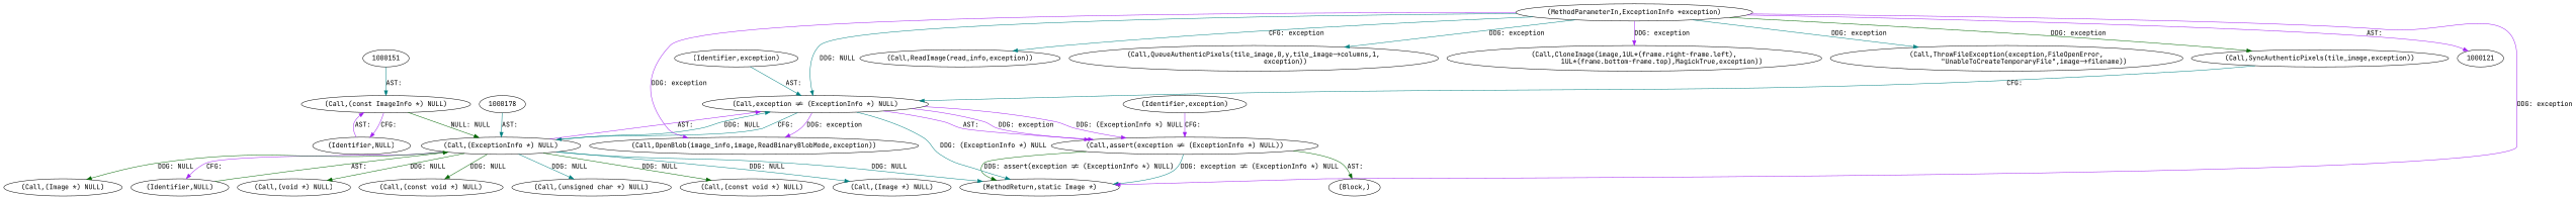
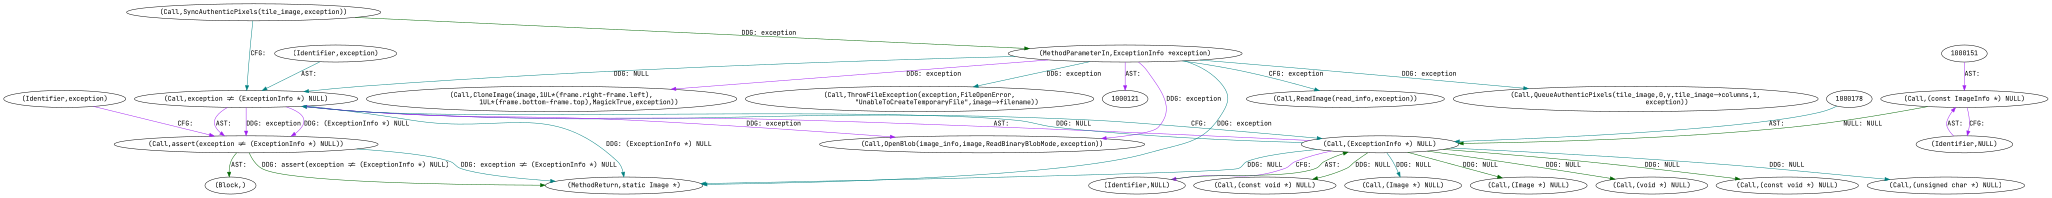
  digraph {
    fontname="JetBrains Mono"
    node [fontname="JetBrains Mono"]
    edge [color=teal fontname="JetBrains Mono"]
    n1 [label="(Call,assert(exception != (ExceptionInfo *) NULL))"]
    n2 [label="(MethodReturn,static Image *)"]
    n3 [label="(Block,)"]
    n4 [label="(Call,exception != (ExceptionInfo *) NULL)"]
    n5 [label="(Call,(ExceptionInfo *) NULL)"]
    n6 [label="(Call,OpenBlob(image_info,image,ReadBinaryBlobMode,exception))"]
    n7 [label="(Call,(unsigned char *) NULL)"]
    n8 [label="(Identifier,NULL)"]
    n9 [label="(Call,(const void *) NULL)"]
    n10 [label="(Call,(Image *) NULL)"]
    n11 [label="(Call,(Image *) NULL)"]
    n12 [label="(Call,(void *) NULL)"]
    n13 [label="(Call,(const void *) NULL)"]
    n14 [label="(MethodParameterIn,ExceptionInfo *exception)"]
    n15 [label="(Call,ReadImage(read_info,exception))"]
    n16 [label="(Call,QueueAuthenticPixels(tile_image,0,y,tile_image->columns,1,\n                exception))"]
    n17 [label="(Call,CloneImage(image,1UL*(frame.right-frame.left),\n              1UL*(frame.bottom-frame.top),MagickTrue,exception))"]
    n18 [label="(Call,ThrowFileException(exception,FileOpenError,\n              \"UnableToCreateTemporaryFile\",image->filename))"]
    n19 [label="(Call,SyncAuthenticPixels(tile_image,exception))"]
    1000121
    n21 [label="(Call,(const ImageInfo *) NULL)"]
    n22 [label="(Identifier,NULL)"]
    n23 [label="(Identifier,exception)"]
    n24 [label="(Identifier,exception)"]
    1000178
    1000151
    n1 -> n2 [color=darkgreen label="DDG: assert(exception != (ExceptionInfo *) NULL)"]
    n1 -> n2 [label="DDG: exception != (ExceptionInfo *) NULL"]
    n1 -> n3 [color=darkgreen label="AST: "]
    n4 -> n1 [color=purple label="AST: "]
    n4 -> n1 [color=purple label="DDG: exception"]
    n4 -> n1 [color=purple label="DDG: (ExceptionInfo *) NULL"]
    n4 -> n2 [label="DDG: (ExceptionInfo *) NULL"]
    n4 -> n5 [label="CFG: "]
    n4 -> n6 [color=purple label="DDG: exception"]
    n5 -> n2 [label="DDG: NULL"]
    n5 -> n4 [color=purple label="AST: "]
    n5 -> n4 [label="DDG: NULL"]
    n5 -> n7 [label="DDG: NULL"]
    n5 -> n8 [color=purple label="CFG: "]
    n5 -> n9 [color=darkgreen label="DDG: NULL"]
    n5 -> n10 [label="DDG: NULL"]
    n5 -> n11 [color=darkgreen label="DDG: NULL"]
    n5 -> n12 [color=darkgreen label="DDG: NULL"]
    n5 -> n13 [color=darkgreen label="DDG: NULL"]
    n8 -> n5 [color=darkgreen label="AST: "]
-   n14 -> n2 [color=purple label="DDG: exception"]
+   n14 -> n2 [label="DDG: exception"]
    n14 -> n4 [label="DDG: NULL"]
    n14 -> n6 [color=purple label="DDG: exception"]
    n14 -> n15 [label="CFG: exception"]
    n14 -> n16 [label="DDG: exception"]
    n14 -> n17 [color=purple label="DDG: exception"]
    n14 -> n18 [label="DDG: exception"]
-   n14 -> n19 [color=darkgreen label="DDG: exception"]
+   n19 -> n14 [color=darkgreen label="DDG: exception"]
    n14 -> 1000121 [color=purple label="AST: "]
    n19 -> n4 [label="CFG: "]
    n21 -> n5 [color=darkgreen label="NULL: NULL"]
    n21 -> n22 [color=purple label="CFG: "]
    n22 -> n21 [color=purple label="AST: "]
    n23 -> n4 [label="AST: "]
    n24 -> n1 [color=purple label="CFG: "]
    1000178 -> n5 [label="AST: "]
-   1000151 -> n21 [label="AST: "]
+   1000151 -> n21 [color=purple label="AST: "]
  }
